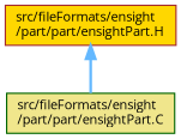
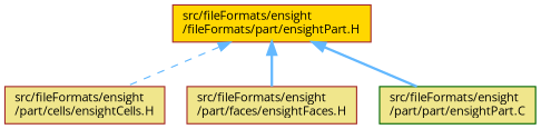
  digraph {
    fontname="Open Sans"
    node [color=brown fillcolor=khaki fontname="Open Sans" fontsize=10 shape=box style=filled]
    edge [color=steelblue1 dir=back fontname="Open Sans" fontsize=10 labelfontname=Helvetica labelfontsize=10 style=bold]
-   n1 [fillcolor=gold fontcolor=black height=0.2 label="src/fileFormats/ensight\l/part/part/ensightPart.H" width=0.4]
+   n1 [fillcolor=gold fontcolor=black height=0.2 label="src/fileFormats/ensight\l/fileFormats/part/ensightPart.H" width=0.4]
+   n2 [height=0.2 label="src/fileFormats/ensight\l/part/cells/ensightCells.H" width=0.4]
+   n3 [height=0.2 label="src/fileFormats/ensight\l/part/faces/ensightFaces.H" width=0.4]
    n4 [color=darkgreen height=0.2 label="src/fileFormats/ensight\l/part/part/ensightPart.C" width=0.4]
+   n1 -> n2 [style=dashed]
+   n1 -> n3
    n1 -> n4
  }
